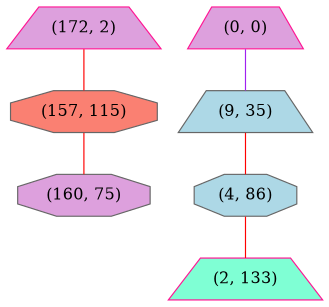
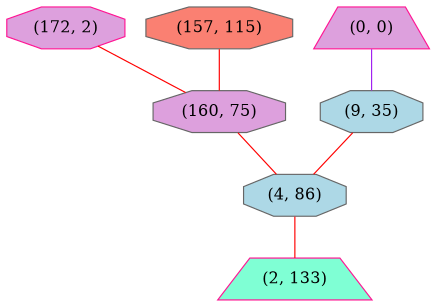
  graph {
    node [color=gray40 fillcolor=plum shape=trapezium style=filled]
    edge [color=red weight=1]
-   "(172, 2)" [color=deeppink]
+   "(172, 2)" [color=deeppink shape=octagon]
    "(160, 75)" [shape=octagon]
    "(4, 86)" [fillcolor=lightblue shape=octagon]
    "(0, 0)" [color=deeppink]
-   "(9, 35)" [fillcolor=lightblue]
+   "(9, 35)" [fillcolor=lightblue shape=octagon]
    "(157, 115)" [fillcolor=salmon shape=octagon]
    "(2, 133)" [color=deeppink fillcolor=aquamarine]
-   "(172, 2)" -- "(157, 115)"
+   "(172, 2)" -- "(160, 75)"
+   "(160, 75)" -- "(4, 86)"
    "(4, 86)" -- "(2, 133)"
    "(0, 0)" -- "(9, 35)" [color=purple weight=4]
    "(9, 35)" -- "(4, 86)"
    "(157, 115)" -- "(160, 75)"
  }
